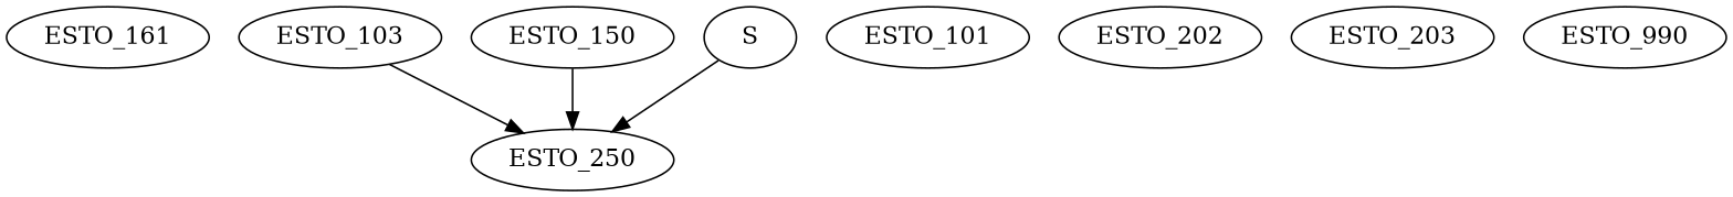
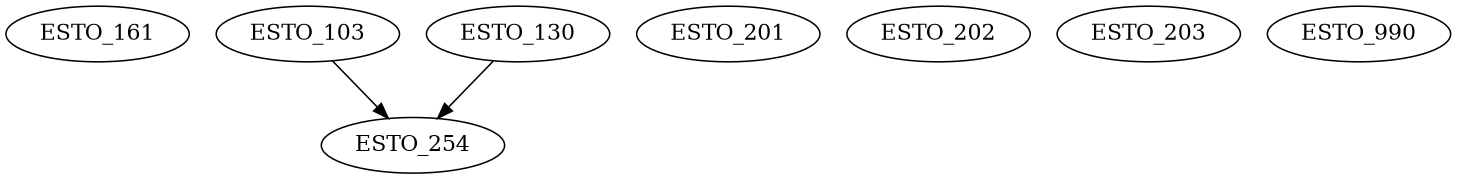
  digraph {
    edge [color=black]
    n1 [label=ESTO_161]
    ESTO_103
-   ESTO_250
-   ESTO_150
-   ESTO_201 [label=ESTO_101]
+   ESTO_250 [label=ESTO_254]
+   ESTO_150 [label=ESTO_130]
+   ESTO_201
    ESTO_202
    ESTO_203
-   S
    n9 [label=ESTO_990]
    ESTO_103 -> ESTO_250
    ESTO_150 -> ESTO_250
-   S -> ESTO_250
  }
